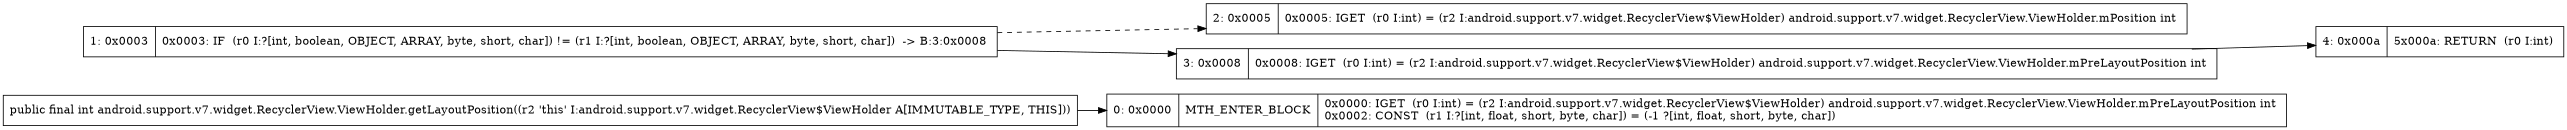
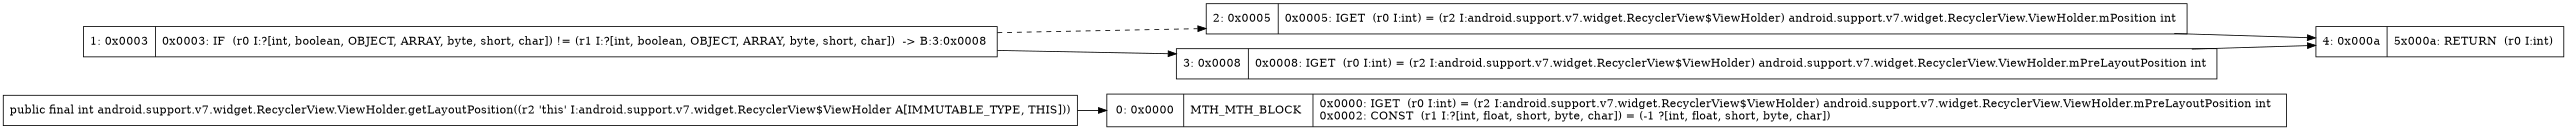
  digraph {
    rankdir=LR
    node [shape=record]
-   n1 [label="{0\:\ 0x0000|MTH_ENTER_BLOCK\l|0x0000: IGET  (r0 I:int) = (r2 I:android.support.v7.widget.RecyclerView$ViewHolder) android.support.v7.widget.RecyclerView.ViewHolder.mPreLayoutPosition int \l0x0002: CONST  (r1 I:?[int, float, short, byte, char]) = (\-1 ?[int, float, short, byte, char]) \l}"]
+   n1 [label="{0\:\ 0x0000|MTH_MTH_BLOCK\l|0x0000: IGET  (r0 I:int) = (r2 I:android.support.v7.widget.RecyclerView$ViewHolder) android.support.v7.widget.RecyclerView.ViewHolder.mPreLayoutPosition int \l0x0002: CONST  (r1 I:?[int, float, short, byte, char]) = (\-1 ?[int, float, short, byte, char]) \l}"]
    n2 [label="{1\:\ 0x0003|0x0003: IF  (r0 I:?[int, boolean, OBJECT, ARRAY, byte, short, char]) != (r1 I:?[int, boolean, OBJECT, ARRAY, byte, short, char])  \-\> B:3:0x0008 \l}"]
    n3 [label="{2\:\ 0x0005|0x0005: IGET  (r0 I:int) = (r2 I:android.support.v7.widget.RecyclerView$ViewHolder) android.support.v7.widget.RecyclerView.ViewHolder.mPosition int \l}"]
    n4 [label="{3\:\ 0x0008|0x0008: IGET  (r0 I:int) = (r2 I:android.support.v7.widget.RecyclerView$ViewHolder) android.support.v7.widget.RecyclerView.ViewHolder.mPreLayoutPosition int \l}"]
    n5 [label="{4\:\ 0x000a|5x000a: RETURN  (r0 I:int) \l}"]
    n6 [label="{public final int android.support.v7.widget.RecyclerView.ViewHolder.getLayoutPosition((r2 'this' I:android.support.v7.widget.RecyclerView$ViewHolder A[IMMUTABLE_TYPE, THIS])) }"]
    n2 -> n3 [style=dashed]
    n2 -> n4
+   n3 -> n5
    n4 -> n5
    n6 -> n1
  }
